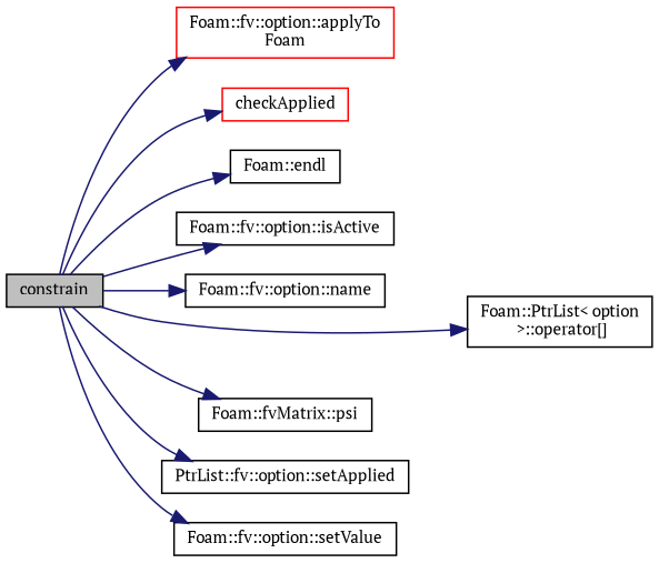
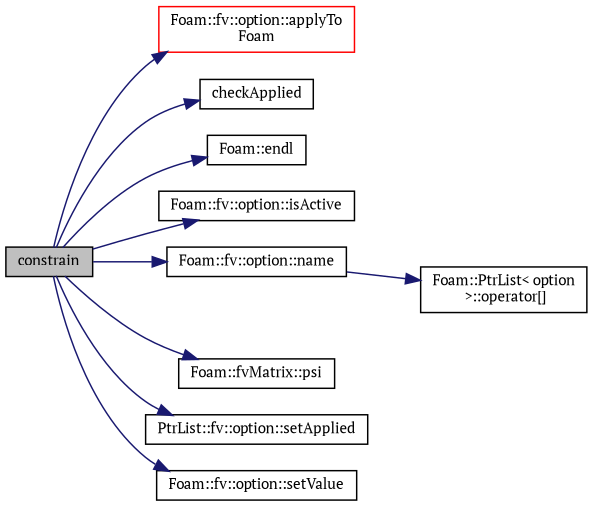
  digraph {
    fontname="PT Serif"
    rankdir=LR
    node [color=black fontname="PT Serif" fontsize=10 shape=record]
    edge [color=midnightblue fontname="PT Serif" fontsize=10 labelfontname=FreeSans labelfontsize=10 style=solid]
    n1 [fillcolor=grey75 fontcolor=black height=0.2 label=constrain style=filled width=0.4]
    n2 [color=red height=0.2 label="Foam::fv::option::applyTo\lFoam" width=0.4]
-   n3 [color=red height=0.2 label=checkApplied width=0.4]
+   n3 [height=0.2 label=checkApplied width=0.4]
    n4 [height=0.2 label="Foam::endl" width=0.4]
    n5 [height=0.2 label="Foam::fv::option::isActive" width=0.4]
    n6 [height=0.2 label="Foam::fv::option::name" width=0.4]
    n7 [height=0.2 label="Foam::PtrList\< option\l \>::operator[]" width=0.4]
    n8 [height=0.2 label="Foam::fvMatrix::psi" width=0.4]
    n9 [height=0.2 label="PtrList::fv::option::setApplied" width=0.4]
    n10 [height=0.2 label="Foam::fv::option::setValue" width=0.4]
    n1 -> n2
    n1 -> n3
    n1 -> n4
    n1 -> n5
    n1 -> n6
-   n1 -> n7
+   n6 -> n7
    n1 -> n8
    n1 -> n9
    n1 -> n10
  }
